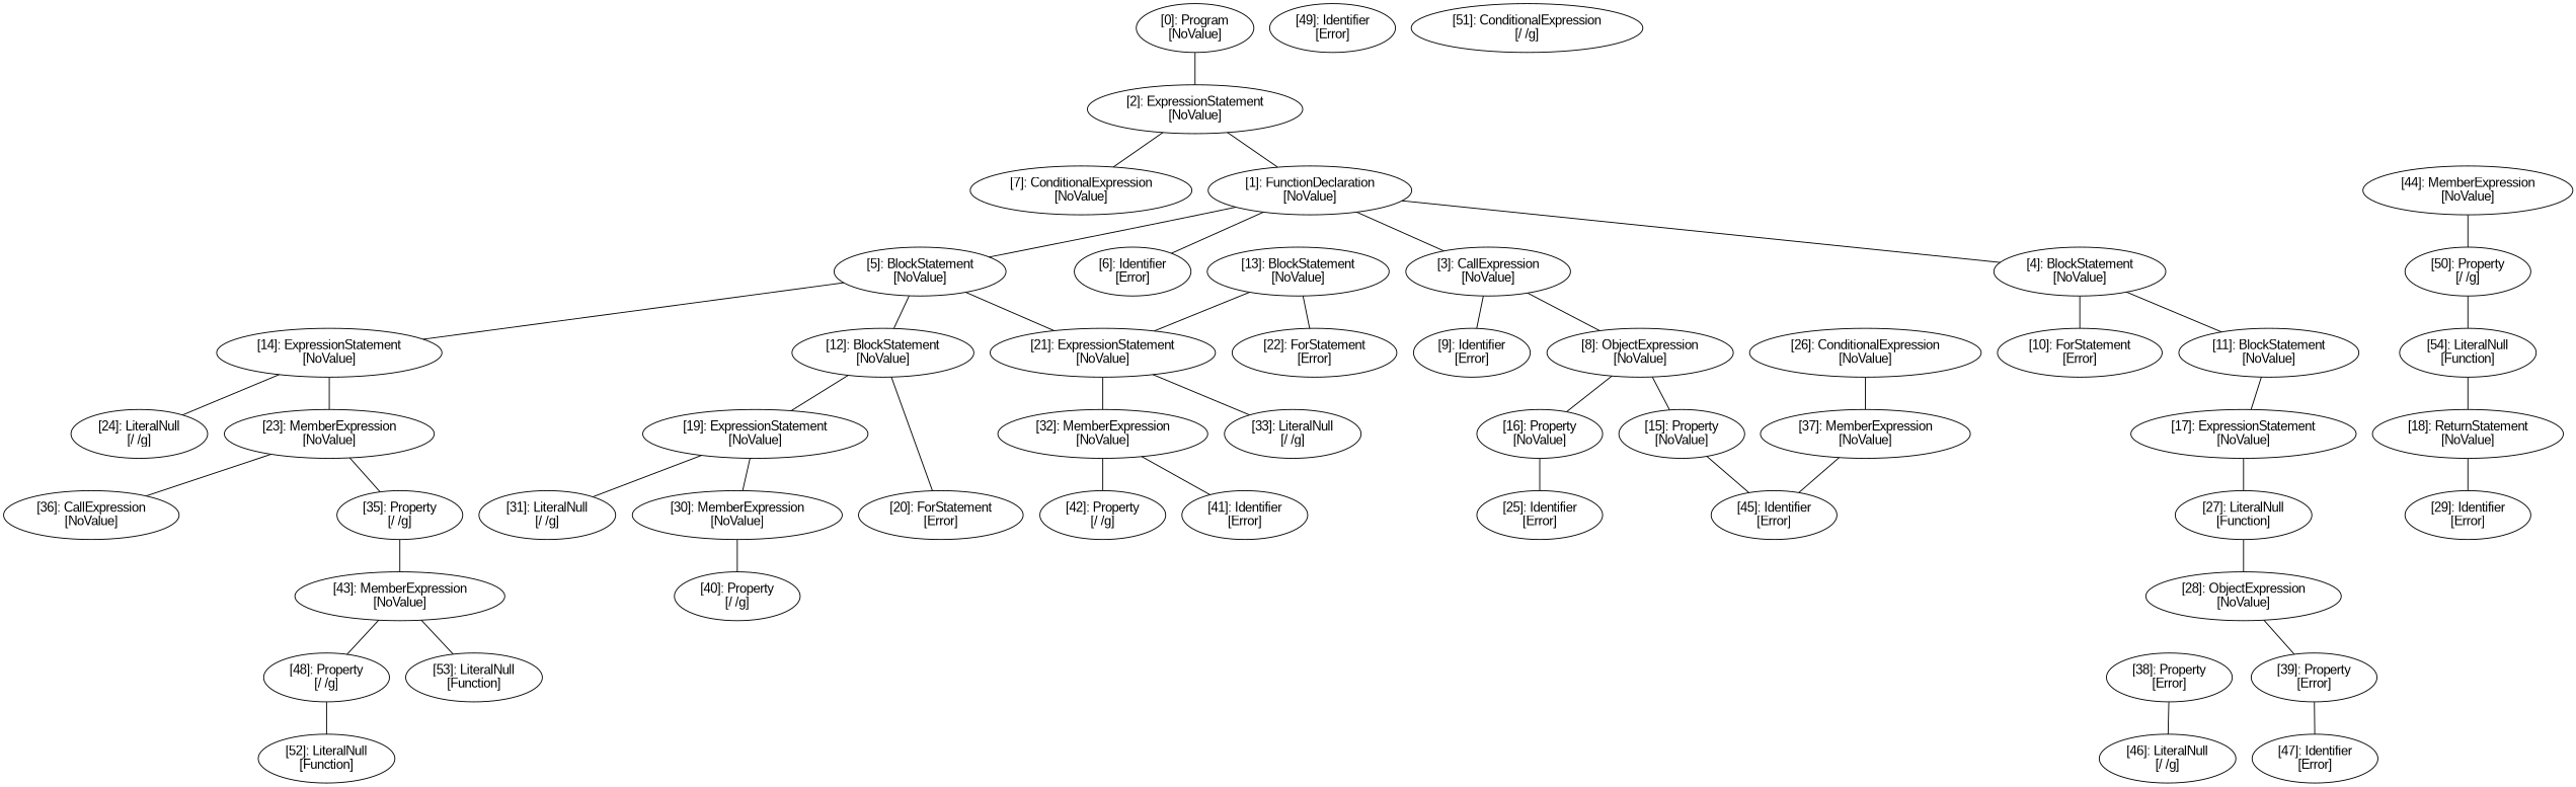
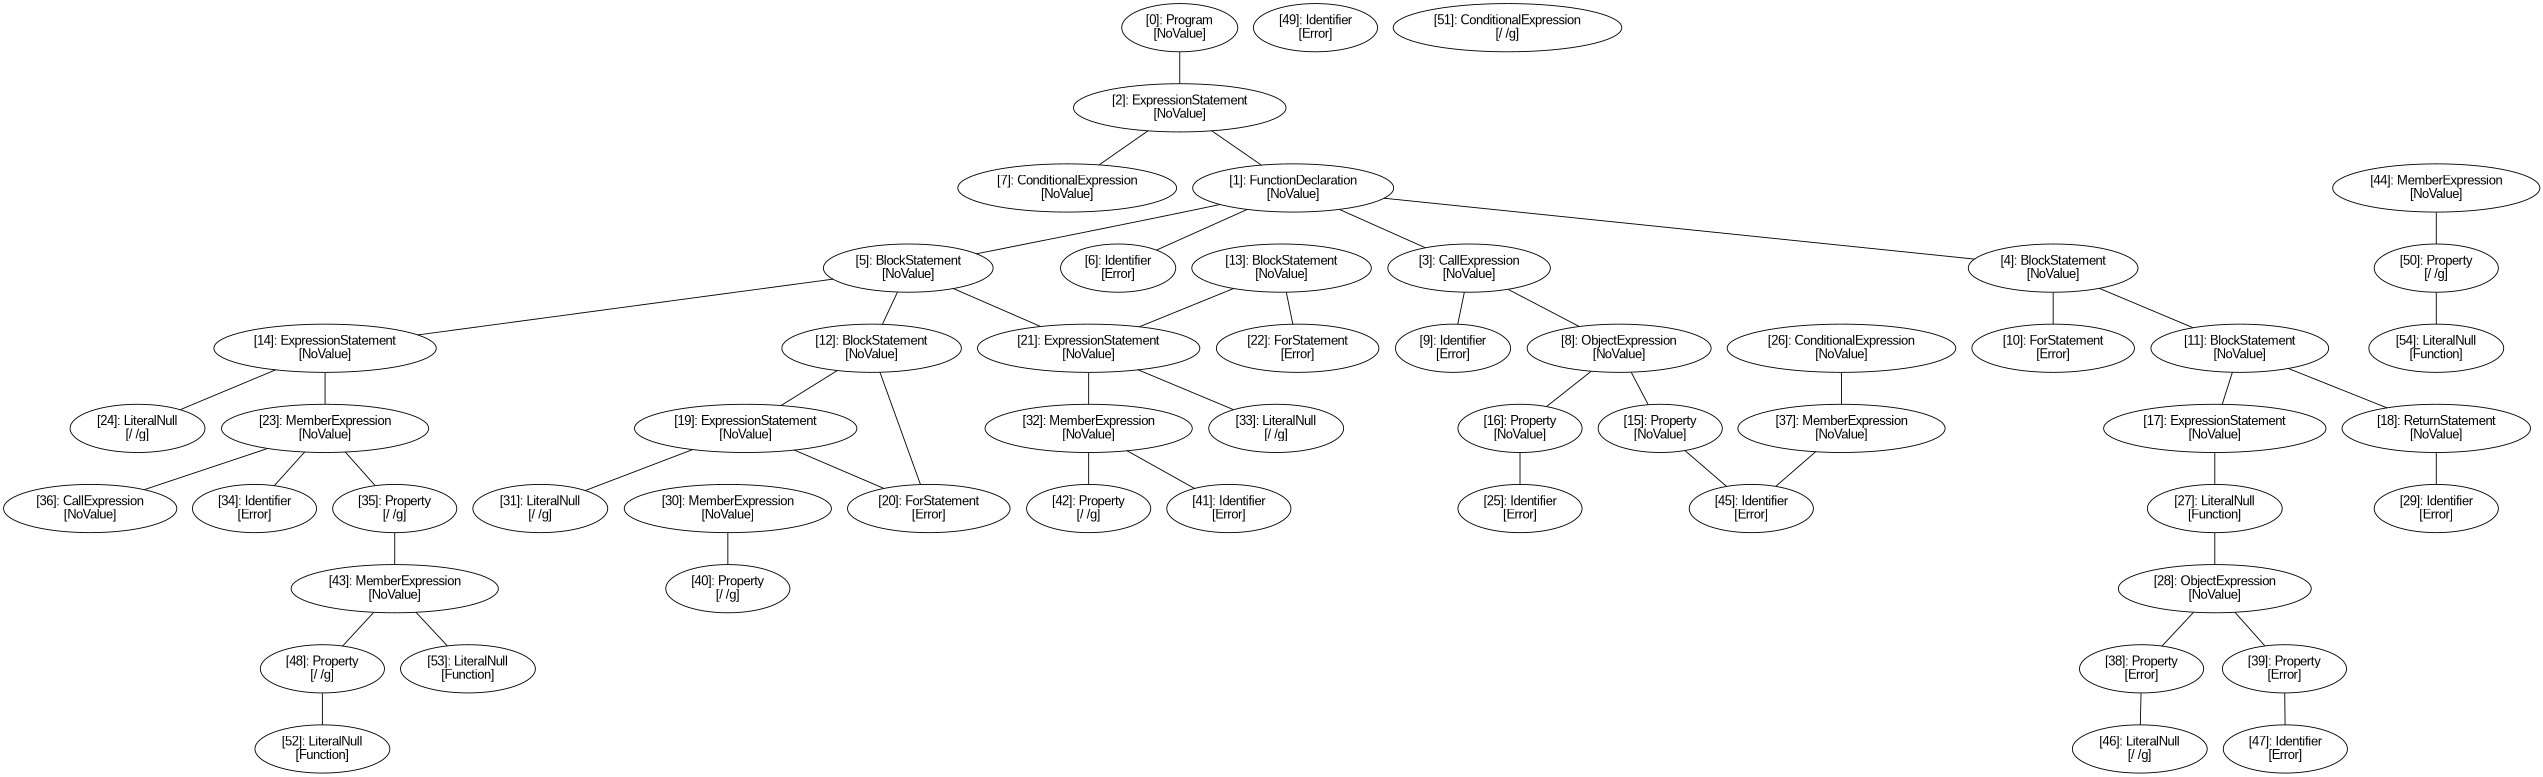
  graph {
    fontname="Liberation Sans"
    node [fontname="Liberation Sans"]
    edge [fontname="Liberation Sans"]
    n1 [label="[0]: Program\n[NoValue]"]
    n2 [label="[2]: ExpressionStatement\n[NoValue]"]
    n3 [label="[1]: FunctionDeclaration\n[NoValue]"]
    n4 [label="[3]: CallExpression\n[NoValue]"]
    n5 [label="[4]: BlockStatement\n[NoValue]"]
    n6 [label="[5]: BlockStatement\n[NoValue]"]
    n7 [label="[6]: Identifier\n[Error]"]
    n8 [label="[7]: ConditionalExpression\n[NoValue]"]
    n9 [label="[8]: ObjectExpression\n[NoValue]"]
    n10 [label="[9]: Identifier\n[Error]"]
    n11 [label="[10]: ForStatement\n[Error]"]
    n12 [label="[11]: BlockStatement\n[NoValue]"]
    n13 [label="[12]: BlockStatement\n[NoValue]"]
    n14 [label="[14]: ExpressionStatement\n[NoValue]"]
    n15 [label="[21]: ExpressionStatement\n[NoValue]"]
    n16 [label="[15]: Property\n[NoValue]"]
    n17 [label="[16]: Property\n[NoValue]"]
    n18 [label="[17]: ExpressionStatement\n[NoValue]"]
    n19 [label="[18]: ReturnStatement\n[NoValue]"]
    n20 [label="[19]: ExpressionStatement\n[NoValue]"]
    n21 [label="[20]: ForStatement\n[Error]"]
    n22 [label="[13]: BlockStatement\n[NoValue]"]
    n23 [label="[22]: ForStatement\n[Error]"]
    n24 [label="[23]: MemberExpression\n[NoValue]"]
    n25 [label="[24]: LiteralNull\n[/ /g]"]
    n26 [label="[45]: Identifier\n[Error]"]
    n27 [label="[25]: Identifier\n[Error]"]
    n28 [label="[27]: LiteralNull\n[Function]"]
    n29 [label="[29]: Identifier\n[Error]"]
    n30 [label="[30]: MemberExpression\n[NoValue]"]
    n31 [label="[31]: LiteralNull\n[/ /g]"]
    n32 [label="[32]: MemberExpression\n[NoValue]"]
    n33 [label="[33]: LiteralNull\n[/ /g]"]
+   n34 [label="[34]: Identifier\n[Error]"]
    n35 [label="[35]: Property\n[/ /g]"]
    n36 [label="[36]: CallExpression\n[NoValue]"]
    n37 [label="[26]: ConditionalExpression\n[NoValue]"]
    n38 [label="[37]: MemberExpression\n[NoValue]"]
    n39 [label="[28]: ObjectExpression\n[NoValue]"]
    n40 [label="[38]: Property\n[Error]"]
    n41 [label="[39]: Property\n[Error]"]
    n42 [label="[40]: Property\n[/ /g]"]
    n43 [label="[41]: Identifier\n[Error]"]
    n44 [label="[42]: Property\n[/ /g]"]
    n45 [label="[43]: MemberExpression\n[NoValue]"]
    n46 [label="[46]: LiteralNull\n[/ /g]"]
    n47 [label="[47]: Identifier\n[Error]"]
    n48 [label="[48]: Property\n[/ /g]"]
    n49 [label="[53]: LiteralNull\n[Function]"]
    n50 [label="[44]: MemberExpression\n[NoValue]"]
    n51 [label="[50]: Property\n[/ /g]"]
    n52 [label="[52]: LiteralNull\n[Function]"]
    n53 [label="[54]: LiteralNull\n[Function]"]
    n54 [label="[49]: Identifier\n[Error]"]
    n55 [label="[51]: ConditionalExpression\n[/ /g]"]
    n1 -- n2
    n2 -- n3
    n2 -- n8
    n3 -- n4
    n3 -- n5
    n3 -- n6
    n3 -- n7
    n4 -- n9
    n4 -- n10
    n5 -- n11
    n5 -- n12
    n6 -- n13
    n6 -- n14
    n6 -- n15
    n9 -- n16
    n9 -- n17
    n12 -- n18
-   n53 -- n19
+   n12 -- n19
    n13 -- n20
    n13 -- n21
    n14 -- n24
    n14 -- n25
    n15 -- n32
    n15 -- n33
    n16 -- n26
    n17 -- n27
    n18 -- n28
    n19 -- n29
-   n20 -- n30
+   n20 -- n21
    n20 -- n31
    n22 -- n15
    n22 -- n23
+   n24 -- n34
    n24 -- n35
    n24 -- n36
    n28 -- n39
    n30 -- n42
    n32 -- n43
    n32 -- n44
    n35 -- n45
    n37 -- n38
    n38 -- n26
+   n39 -- n40
    n39 -- n41
    n40 -- n46
    n41 -- n47
    n45 -- n48
    n45 -- n49
    n48 -- n52
    n50 -- n51
    n51 -- n53
  }
